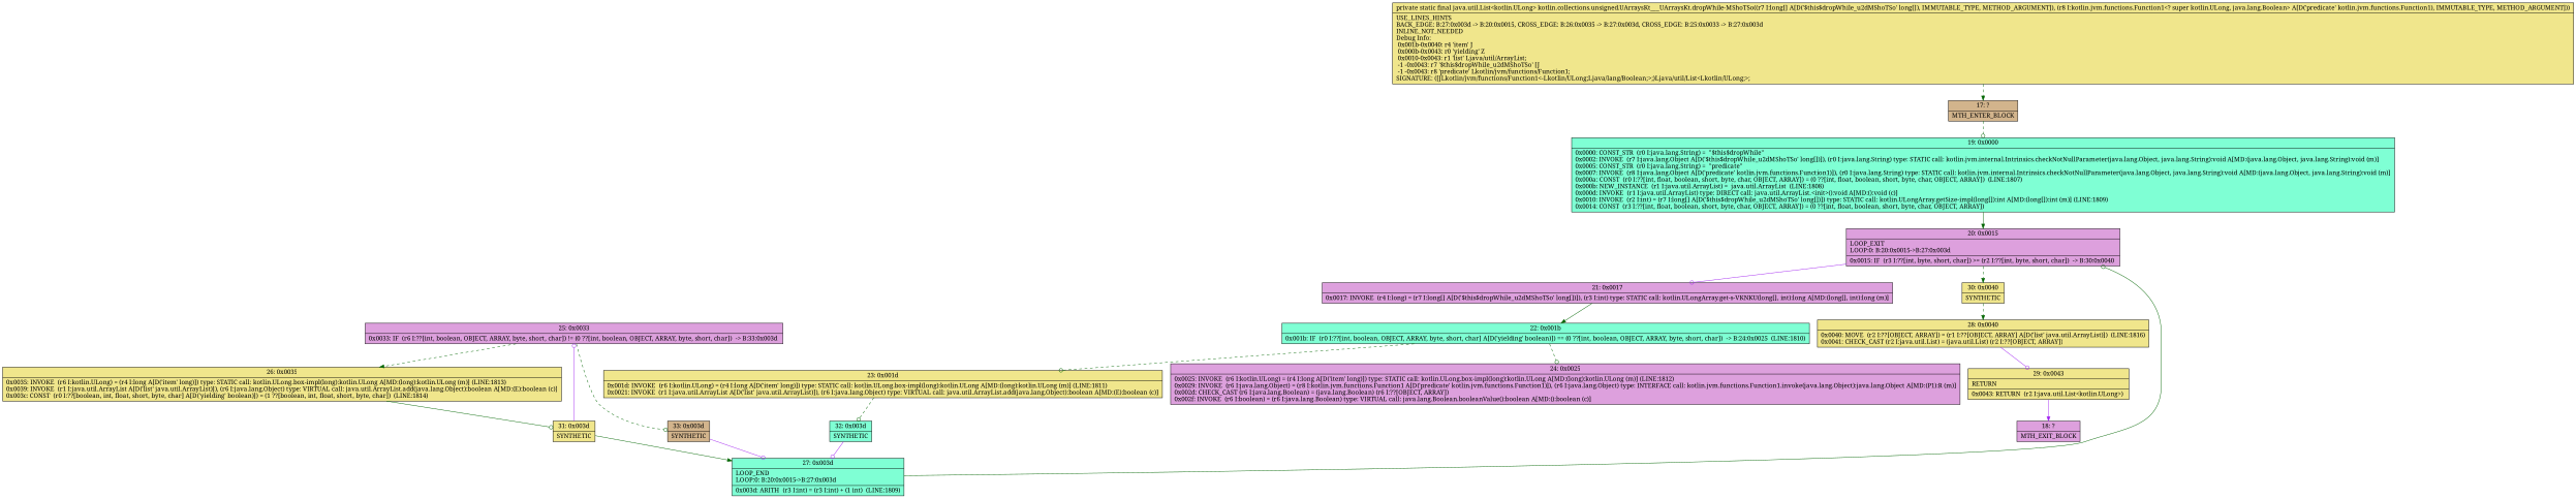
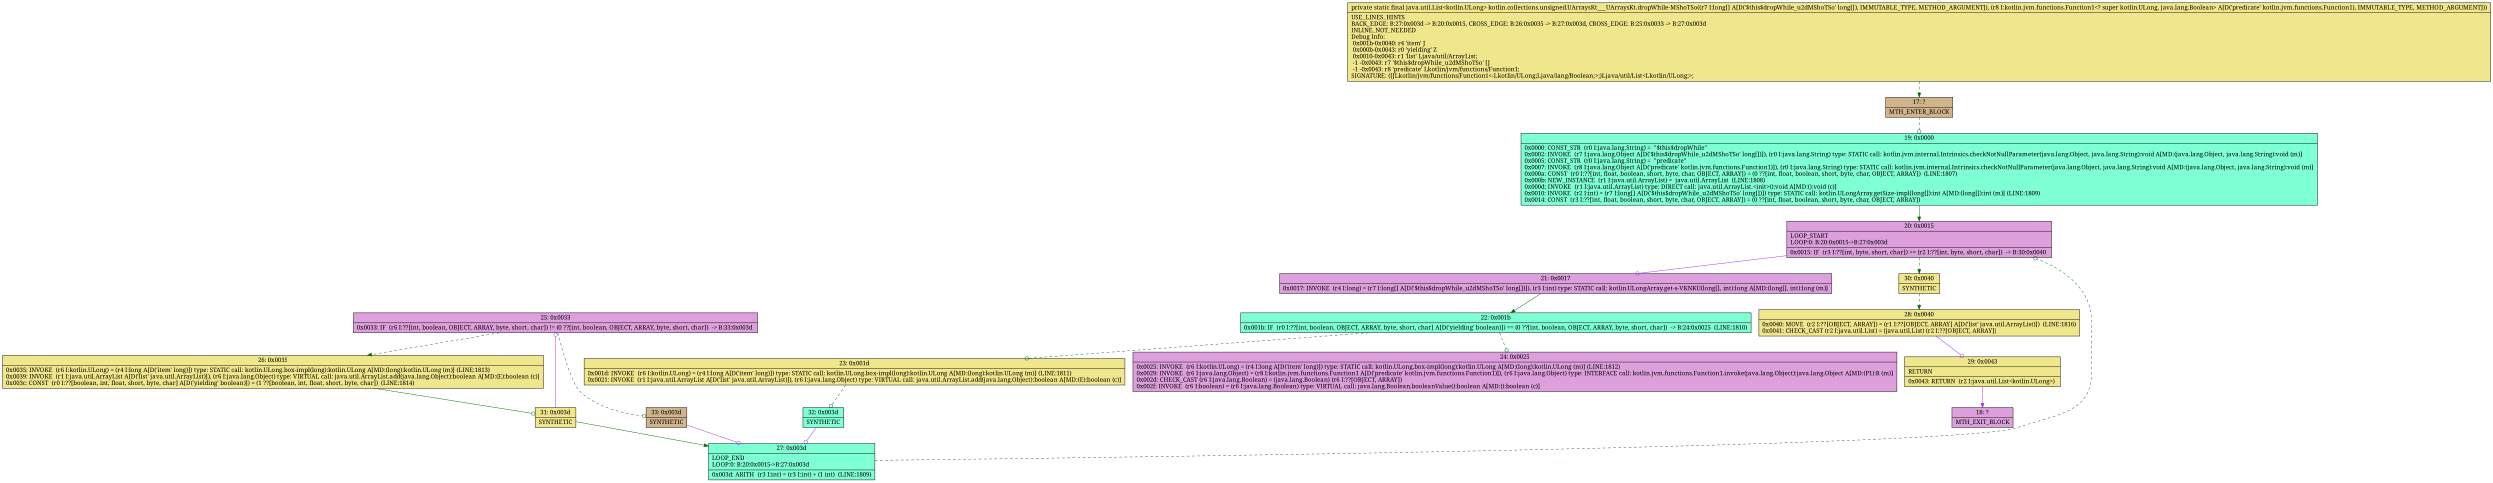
  digraph {
    fontname="Noto Serif"
    node [fillcolor=khaki fontname="Noto Serif" shape=record style=filled]
    edge [arrowhead=odot color=darkgreen fontname="Noto Serif" style=solid]
    n1 [fillcolor=tan label="{17\:\ ?|MTH_ENTER_BLOCK\l}"]
    n2 [fillcolor=aquamarine label="{19\:\ 0x0000|0x0000: CONST_STR  (r0 I:java.lang.String) =  \"$this$dropWhile\" \l0x0002: INVOKE  (r7 I:java.lang.Object A[D('$this$dropWhile_u2dMShoTSo' long[])]), (r0 I:java.lang.String) type: STATIC call: kotlin.jvm.internal.Intrinsics.checkNotNullParameter(java.lang.Object, java.lang.String):void A[MD:(java.lang.Object, java.lang.String):void (m)]\l0x0005: CONST_STR  (r0 I:java.lang.String) =  \"predicate\" \l0x0007: INVOKE  (r8 I:java.lang.Object A[D('predicate' kotlin.jvm.functions.Function1)]), (r0 I:java.lang.String) type: STATIC call: kotlin.jvm.internal.Intrinsics.checkNotNullParameter(java.lang.Object, java.lang.String):void A[MD:(java.lang.Object, java.lang.String):void (m)]\l0x000a: CONST  (r0 I:??[int, float, boolean, short, byte, char, OBJECT, ARRAY]) = (0 ??[int, float, boolean, short, byte, char, OBJECT, ARRAY])  (LINE:1807)\l0x000b: NEW_INSTANCE  (r1 I:java.util.ArrayList) =  java.util.ArrayList  (LINE:1808)\l0x000d: INVOKE  (r1 I:java.util.ArrayList) type: DIRECT call: java.util.ArrayList.\<init\>():void A[MD:():void (c)]\l0x0010: INVOKE  (r2 I:int) = (r7 I:long[] A[D('$this$dropWhile_u2dMShoTSo' long[])]) type: STATIC call: kotlin.ULongArray.getSize\-impl(long[]):int A[MD:(long[]):int (m)] (LINE:1809)\l0x0014: CONST  (r3 I:??[int, float, boolean, short, byte, char, OBJECT, ARRAY]) = (0 ??[int, float, boolean, short, byte, char, OBJECT, ARRAY]) \l}"]
-   n3 [fillcolor=plum label="{20\:\ 0x0015|LOOP_EXIT\lLOOP:0: B:20:0x0015\-\>B:27:0x003d\l|0x0015: IF  (r3 I:??[int, byte, short, char]) \>= (r2 I:??[int, byte, short, char])  \-\> B:30:0x0040 \l}"]
+   n3 [fillcolor=plum label="{20\:\ 0x0015|LOOP_START\lLOOP:0: B:20:0x0015\-\>B:27:0x003d\l|0x0015: IF  (r3 I:??[int, byte, short, char]) \>= (r2 I:??[int, byte, short, char])  \-\> B:30:0x0040 \l}"]
    n4 [fillcolor=plum label="{21\:\ 0x0017|0x0017: INVOKE  (r4 I:long) = (r7 I:long[] A[D('$this$dropWhile_u2dMShoTSo' long[])]), (r3 I:int) type: STATIC call: kotlin.ULongArray.get\-s\-VKNKU(long[], int):long A[MD:(long[], int):long (m)]\l}"]
    n5 [label="{30\:\ 0x0040|SYNTHETIC\l}"]
    n6 [fillcolor=aquamarine label="{22\:\ 0x001b|0x001b: IF  (r0 I:??[int, boolean, OBJECT, ARRAY, byte, short, char] A[D('yielding' boolean)]) == (0 ??[int, boolean, OBJECT, ARRAY, byte, short, char])  \-\> B:24:0x0025  (LINE:1810)\l}"]
    n7 [label="{28\:\ 0x0040|0x0040: MOVE  (r2 I:??[OBJECT, ARRAY]) = (r1 I:??[OBJECT, ARRAY] A[D('list' java.util.ArrayList)])  (LINE:1816)\l0x0041: CHECK_CAST (r2 I:java.util.List) = (java.util.List) (r2 I:??[OBJECT, ARRAY]) \l}"]
    n8 [label="{23\:\ 0x001d|0x001d: INVOKE  (r6 I:kotlin.ULong) = (r4 I:long A[D('item' long)]) type: STATIC call: kotlin.ULong.box\-impl(long):kotlin.ULong A[MD:(long):kotlin.ULong (m)] (LINE:1811)\l0x0021: INVOKE  (r1 I:java.util.ArrayList A[D('list' java.util.ArrayList)]), (r6 I:java.lang.Object) type: VIRTUAL call: java.util.ArrayList.add(java.lang.Object):boolean A[MD:(E):boolean (c)]\l}"]
    n9 [fillcolor=plum label="{24\:\ 0x0025|0x0025: INVOKE  (r6 I:kotlin.ULong) = (r4 I:long A[D('item' long)]) type: STATIC call: kotlin.ULong.box\-impl(long):kotlin.ULong A[MD:(long):kotlin.ULong (m)] (LINE:1812)\l0x0029: INVOKE  (r6 I:java.lang.Object) = (r8 I:kotlin.jvm.functions.Function1 A[D('predicate' kotlin.jvm.functions.Function1)]), (r6 I:java.lang.Object) type: INTERFACE call: kotlin.jvm.functions.Function1.invoke(java.lang.Object):java.lang.Object A[MD:(P1):R (m)]\l0x002d: CHECK_CAST (r6 I:java.lang.Boolean) = (java.lang.Boolean) (r6 I:??[OBJECT, ARRAY]) \l0x002f: INVOKE  (r6 I:boolean) = (r6 I:java.lang.Boolean) type: VIRTUAL call: java.lang.Boolean.booleanValue():boolean A[MD:():boolean (c)]\l}"]
    n10 [fillcolor=aquamarine label="{32\:\ 0x003d|SYNTHETIC\l}"]
    n11 [fillcolor=aquamarine label="{27\:\ 0x003d|LOOP_END\lLOOP:0: B:20:0x0015\-\>B:27:0x003d\l|0x003d: ARITH  (r3 I:int) = (r3 I:int) + (1 int)  (LINE:1809)\l}"]
    n12 [fillcolor=plum label="{25\:\ 0x0033|0x0033: IF  (r6 I:??[int, boolean, OBJECT, ARRAY, byte, short, char]) != (0 ??[int, boolean, OBJECT, ARRAY, byte, short, char])  \-\> B:33:0x003d \l}"]
    n13 [label="{26\:\ 0x0035|0x0035: INVOKE  (r6 I:kotlin.ULong) = (r4 I:long A[D('item' long)]) type: STATIC call: kotlin.ULong.box\-impl(long):kotlin.ULong A[MD:(long):kotlin.ULong (m)] (LINE:1813)\l0x0039: INVOKE  (r1 I:java.util.ArrayList A[D('list' java.util.ArrayList)]), (r6 I:java.lang.Object) type: VIRTUAL call: java.util.ArrayList.add(java.lang.Object):boolean A[MD:(E):boolean (c)]\l0x003c: CONST  (r0 I:??[boolean, int, float, short, byte, char] A[D('yielding' boolean)]) = (1 ??[boolean, int, float, short, byte, char])  (LINE:1814)\l}"]
    n14 [fillcolor=tan label="{33\:\ 0x003d|SYNTHETIC\l}"]
    n15 [label="{31\:\ 0x003d|SYNTHETIC\l}"]
    n16 [label="{29\:\ 0x0043|RETURN\l|0x0043: RETURN  (r2 I:java.util.List\<kotlin.ULong\>) \l}"]
    n17 [fillcolor=plum label="{18\:\ ?|MTH_EXIT_BLOCK\l}"]
    n18 [label="{private static final java.util.List\<kotlin.ULong\> kotlin.collections.unsigned.UArraysKt___UArraysKt.dropWhile\-MShoTSo((r7 I:long[] A[D('$this$dropWhile_u2dMShoTSo' long[]), IMMUTABLE_TYPE, METHOD_ARGUMENT]), (r8 I:kotlin.jvm.functions.Function1\<? super kotlin.ULong, java.lang.Boolean\> A[D('predicate' kotlin.jvm.functions.Function1), IMMUTABLE_TYPE, METHOD_ARGUMENT]))  | USE_LINES_HINTS\lBACK_EDGE: B:27:0x003d \-\> B:20:0x0015, CROSS_EDGE: B:26:0x0035 \-\> B:27:0x003d, CROSS_EDGE: B:25:0x0033 \-\> B:27:0x003d\lINLINE_NOT_NEEDED\lDebug Info:\l  0x001b\-0x0040: r4 'item' J\l  0x000b\-0x0043: r0 'yielding' Z\l  0x0010\-0x0043: r1 'list' Ljava\/util\/ArrayList;\l  \-1 \-0x0043: r7 '$this$dropWhile_u2dMShoTSo' [J\l  \-1 \-0x0043: r8 'predicate' Lkotlin\/jvm\/functions\/Function1;\lSIGNATURE: ([JLkotlin\/jvm\/functions\/Function1\<\-Lkotlin\/ULong;Ljava\/lang\/Boolean;\>;)Ljava\/util\/List\<Lkotlin\/ULong;\>;\l}"]
    n1 -> n2 [style=dashed]
    n2 -> n3 [arrowhead=normal]
    n3 -> n4 [color=purple]
    n3 -> n5 [arrowhead=normal style=dashed]
    n4 -> n6 [arrowhead=normal]
    n5 -> n7 [arrowhead=normal style=dashed]
    n6 -> n8 [style=dashed]
    n6 -> n9 [style=dashed]
    n7 -> n16 [color=purple]
    n8 -> n10 [style=dashed]
    n10 -> n11 [color=purple]
-   n11 -> n3
+   n11 -> n3 [style=dashed]
    n12 -> n13 [arrowhead=normal style=dashed]
    n12 -> n14 [style=dashed]
    n13 -> n15
    n14 -> n11 [color=purple]
    n15 -> n11 [arrowhead=normal]
    n15 -> n12 [color=purple]
    n16 -> n17 [arrowhead=normal color=purple]
    n18 -> n1 [arrowhead=normal style=dashed]
  }
